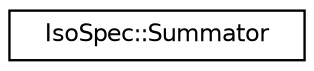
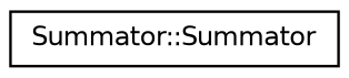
  digraph {
    rankdir=TB
-   n1 [color=black fillcolor=white fontname=Helvetica fontsize=10 height=0.2 label="IsoSpec::Summator" shape=record style=filled width=0.4]
+   n1 [color=black fillcolor=white fontname=Helvetica fontsize=10 height=0.2 label="Summator::Summator" shape=record style=filled width=0.4]
  }
